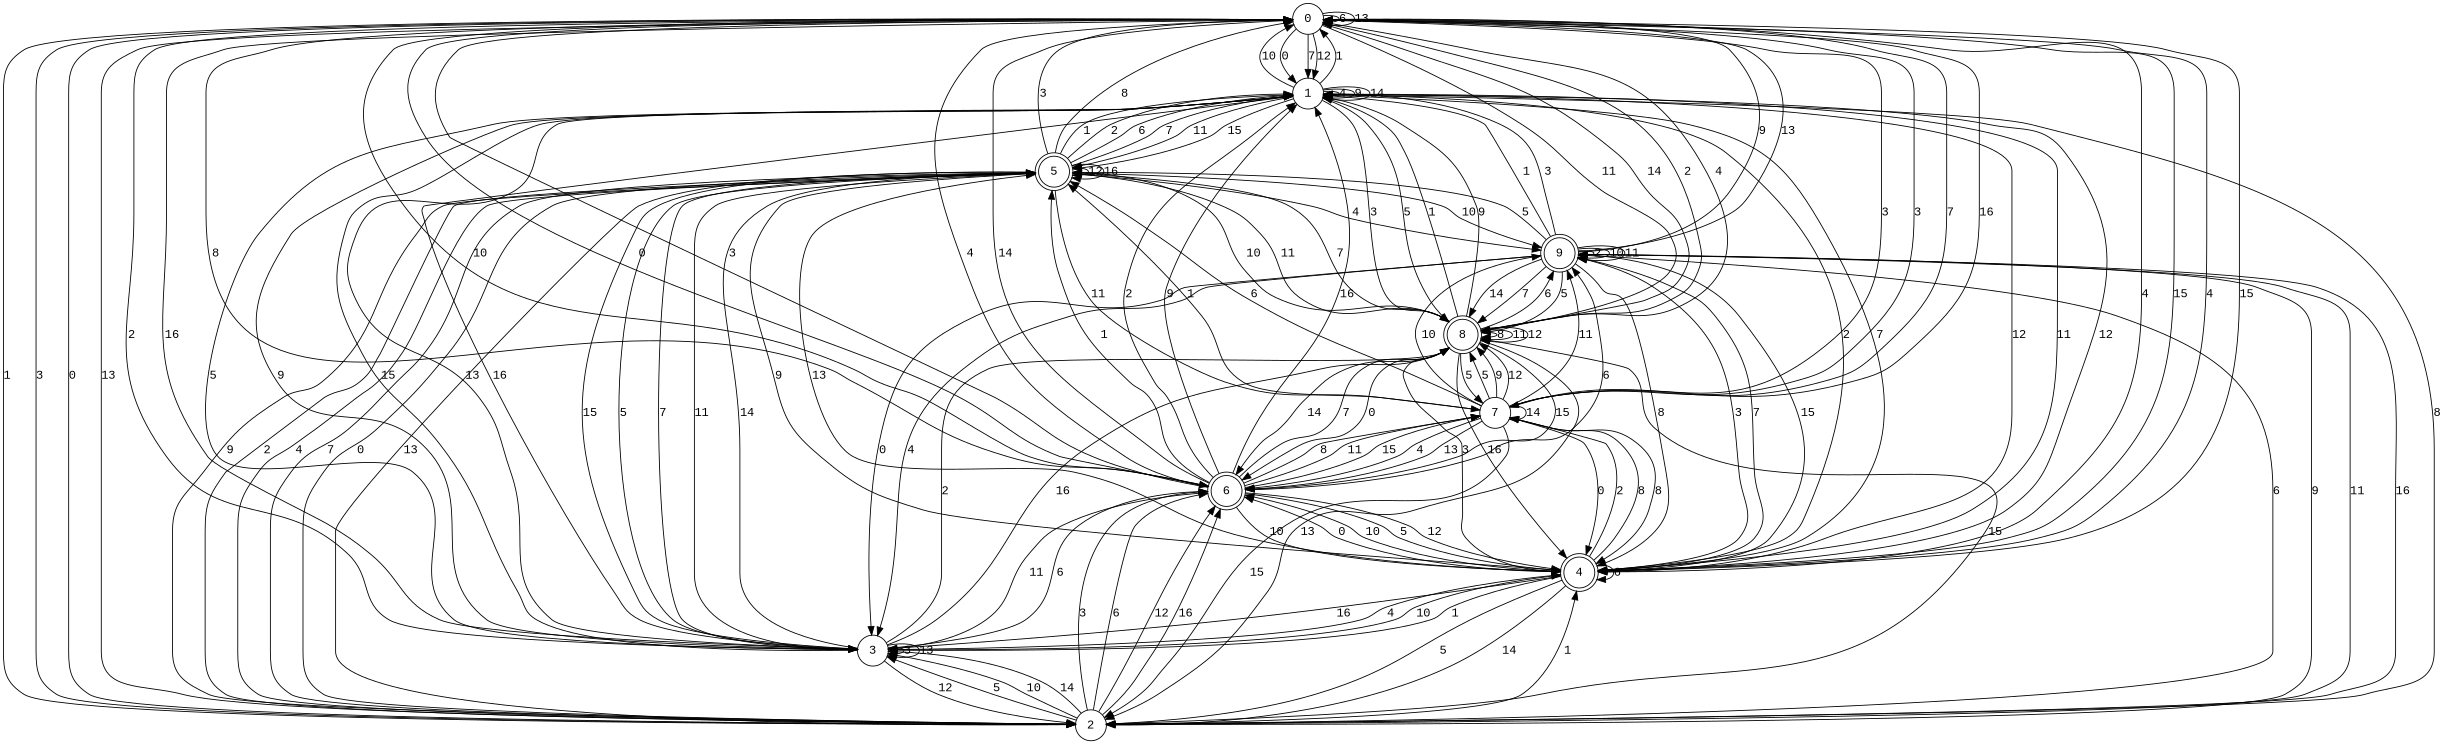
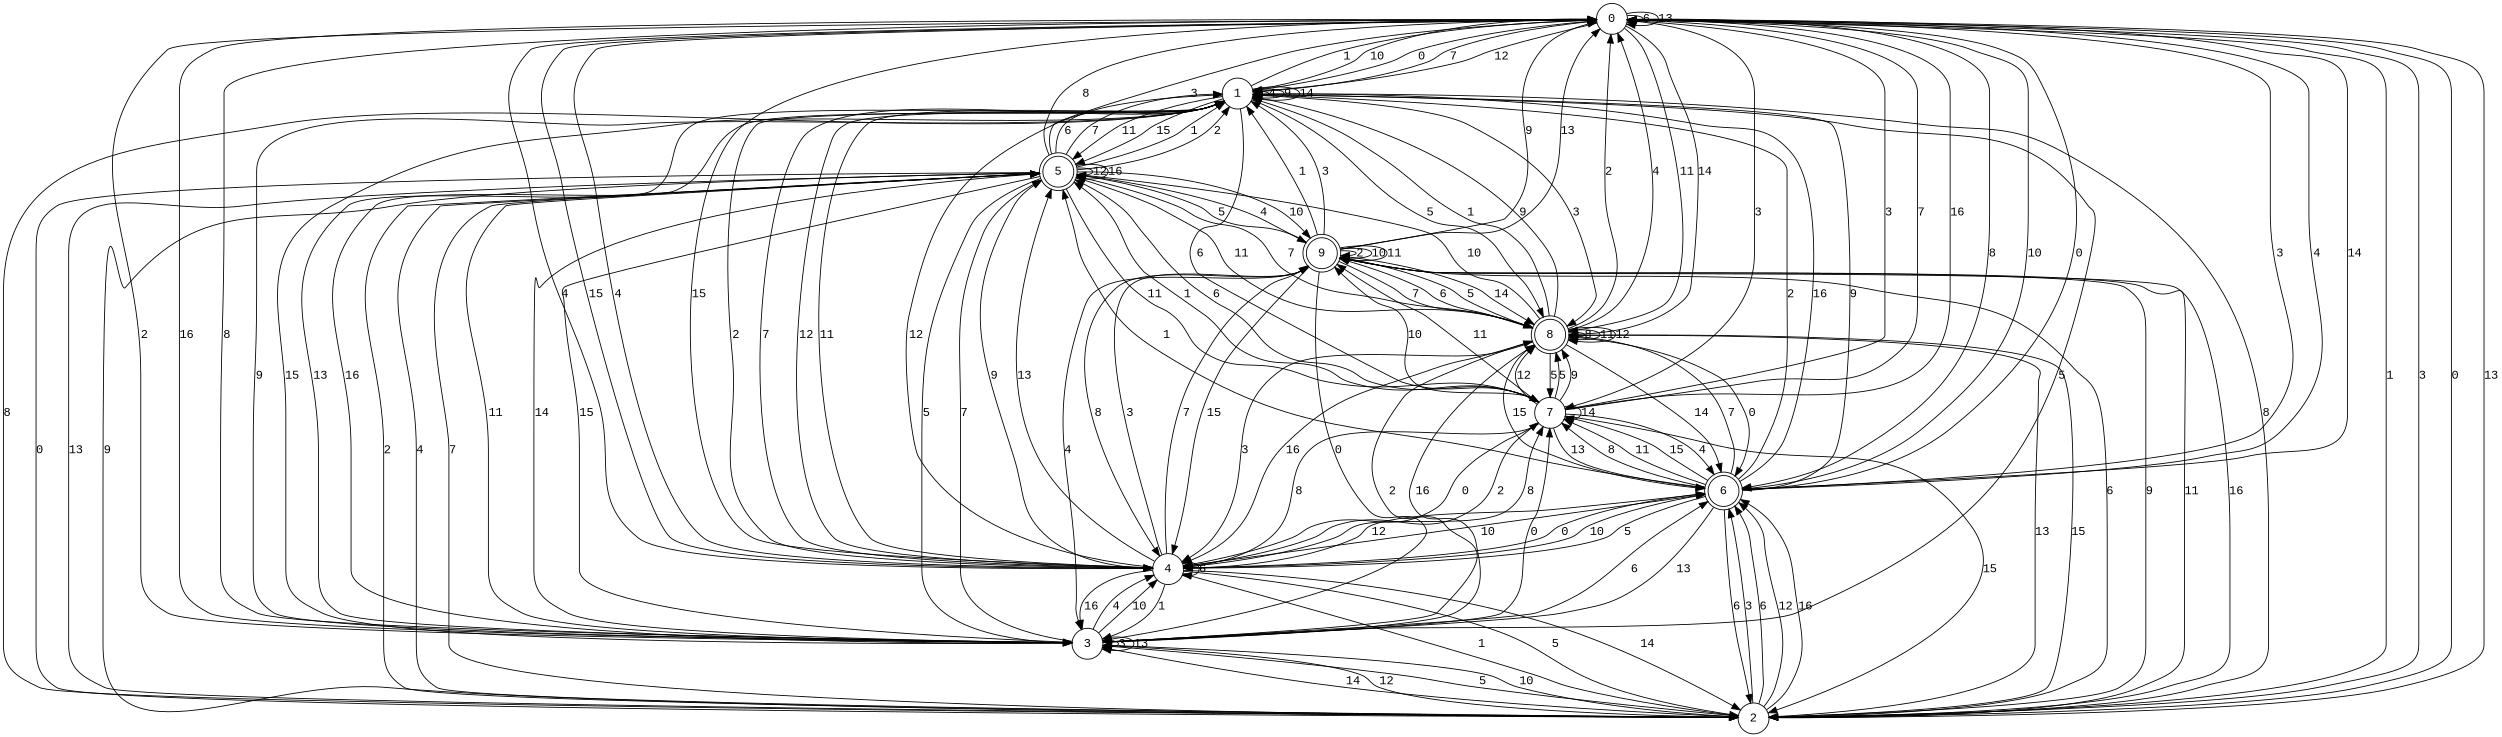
  digraph {
    fontname="Liberation Mono"
    node [fontname="Liberation Mono" shape=circle]
    edge [fontname="Liberation Mono"]
    n1 [label=0]
    n2 [label=1]
    n3 [label=2]
    n4 [label=3]
-   n5 [label=4 shape=doublecircle]
+   n5 [label=4]
    n6 [label=6 shape=doublecircle]
    n7 [label=7]
    n8 [label=8 shape=doublecircle]
    n9 [label=5 shape=doublecircle]
    n10 [label=9 shape=doublecircle]
    n1 -> n1 [label=6]
    n1 -> n1 [label=13]
    n1 -> n2 [label=0]
    n1 -> n2 [label=7]
    n1 -> n2 [label=12]
    n1 -> n3 [label=1]
    n1 -> n3 [label=3]
    n1 -> n4 [label=2]
    n1 -> n4 [label=16]
    n1 -> n5 [label=4]
    n1 -> n5 [label=15]
    n1 -> n6 [label=8]
    n1 -> n6 [label=10]
    n1 -> n7 [label=3]
    n1 -> n8 [label=11]
    n1 -> n8 [label=14]
    n2 -> n1 [label=1]
    n2 -> n1 [label=10]
    n2 -> n2 [label=4]
    n2 -> n2 [label=9]
    n2 -> n2 [label=14]
+   n2 -> n3 [label=8]
    n2 -> n4 [label=13]
    n2 -> n4 [label=16]
    n2 -> n5 [label=2]
    n2 -> n5 [label=7]
    n2 -> n5 [label=12]
+   n2 -> n7 [label=6]
    n2 -> n8 [label=3]
    n2 -> n8 [label=5]
    n2 -> n9 [label=11]
    n2 -> n9 [label=15]
    n3 -> n1 [label=0]
    n3 -> n1 [label=13]
    n3 -> n2 [label=8]
    n3 -> n4 [label=5]
    n3 -> n4 [label=10]
    n3 -> n4 [label=14]
    n3 -> n5 [label=1]
    n3 -> n6 [label=3]
    n3 -> n6 [label=6]
    n3 -> n6 [label=12]
    n3 -> n6 [label=16]
    n3 -> n8 [label=15]
    n3 -> n9 [label=2]
    n3 -> n9 [label=4]
    n3 -> n9 [label=7]
    n3 -> n10 [label=9]
    n3 -> n10 [label=11]
+   n4 -> n1 [label=8]
    n4 -> n2 [label=5]
    n4 -> n2 [label=9]
    n4 -> n2 [label=15]
    n4 -> n3 [label=12]
    n4 -> n4 [label=3]
    n4 -> n4 [label=13]
    n4 -> n5 [label=4]
    n4 -> n5 [label=10]
    n4 -> n6 [label=6]
+   n4 -> n7 [label=0]
    n4 -> n8 [label=2]
    n4 -> n8 [label=16]
    n4 -> n9 [label=7]
    n4 -> n9 [label=11]
    n4 -> n9 [label=14]
    n5 -> n1 [label=4]
    n5 -> n1 [label=15]
    n5 -> n2 [label=11]
    n5 -> n2 [label=12]
    n5 -> n3 [label=5]
    n5 -> n3 [label=14]
    n5 -> n4 [label=1]
    n5 -> n4 [label=16]
    n5 -> n5 [label=6]
    n5 -> n6 [label=0]
    n5 -> n6 [label=10]
    n5 -> n7 [label=2]
    n5 -> n7 [label=8]
    n5 -> n9 [label=9]
    n5 -> n9 [label=13]
    n5 -> n10 [label=3]
    n5 -> n10 [label=7]
    n6 -> n1 [label=0]
    n6 -> n1 [label=3]
    n6 -> n1 [label=4]
    n6 -> n1 [label=14]
    n6 -> n2 [label=2]
    n6 -> n2 [label=9]
    n6 -> n2 [label=16]
-   n6 -> n10 [label=6]
-   n6 -> n4 [label=11]
+   n6 -> n3 [label=6]
+   n6 -> n4 [label=13]
    n6 -> n5 [label=5]
    n6 -> n5 [label=10]
    n6 -> n5 [label=12]
    n6 -> n7 [label=8]
    n6 -> n7 [label=11]
    n6 -> n7 [label=15]
    n6 -> n8 [label=7]
    n6 -> n9 [label=1]
    n7 -> n1 [label=3]
    n7 -> n1 [label=7]
    n7 -> n1 [label=16]
    n7 -> n3 [label=15]
    n7 -> n5 [label=0]
    n7 -> n5 [label=8]
    n7 -> n6 [label=4]
    n7 -> n6 [label=13]
    n7 -> n7 [label=14]
    n7 -> n8 [label=5]
    n7 -> n8 [label=9]
    n7 -> n8 [label=12]
    n7 -> n9 [label=1]
    n7 -> n9 [label=6]
    n7 -> n10 [label=10]
    n7 -> n10 [label=11]
    n8 -> n1 [label=2]
    n8 -> n1 [label=4]
    n8 -> n2 [label=1]
    n8 -> n2 [label=9]
    n8 -> n3 [label=13]
    n8 -> n5 [label=3]
    n8 -> n5 [label=16]
    n8 -> n6 [label=0]
    n8 -> n6 [label=14]
    n8 -> n6 [label=15]
    n8 -> n7 [label=5]
    n8 -> n8 [label=8]
    n8 -> n8 [label=11]
    n8 -> n8 [label=12]
    n8 -> n9 [label=7]
    n8 -> n9 [label=10]
    n8 -> n10 [label=6]
    n9 -> n1 [label=3]
    n9 -> n1 [label=8]
    n9 -> n2 [label=1]
    n9 -> n2 [label=2]
    n9 -> n2 [label=6]
    n9 -> n2 [label=7]
    n9 -> n3 [label=0]
    n9 -> n3 [label=9]
    n9 -> n3 [label=13]
    n9 -> n4 [label=5]
    n9 -> n4 [label=15]
    n9 -> n7 [label=11]
    n9 -> n8 [label=11]
    n9 -> n9 [label=12]
    n9 -> n9 [label=16]
    n9 -> n10 [label=4]
    n9 -> n10 [label=10]
    n10 -> n1 [label=9]
    n10 -> n1 [label=13]
    n10 -> n2 [label=1]
    n10 -> n2 [label=3]
    n10 -> n3 [label=6]
    n10 -> n3 [label=16]
    n10 -> n4 [label=0]
    n10 -> n4 [label=4]
    n10 -> n5 [label=8]
    n10 -> n5 [label=15]
    n10 -> n8 [label=5]
    n10 -> n8 [label=7]
    n10 -> n8 [label=14]
    n10 -> n9 [label=5]
    n10 -> n10 [label=2]
    n10 -> n10 [label=10]
    n10 -> n10 [label=11]
  }
